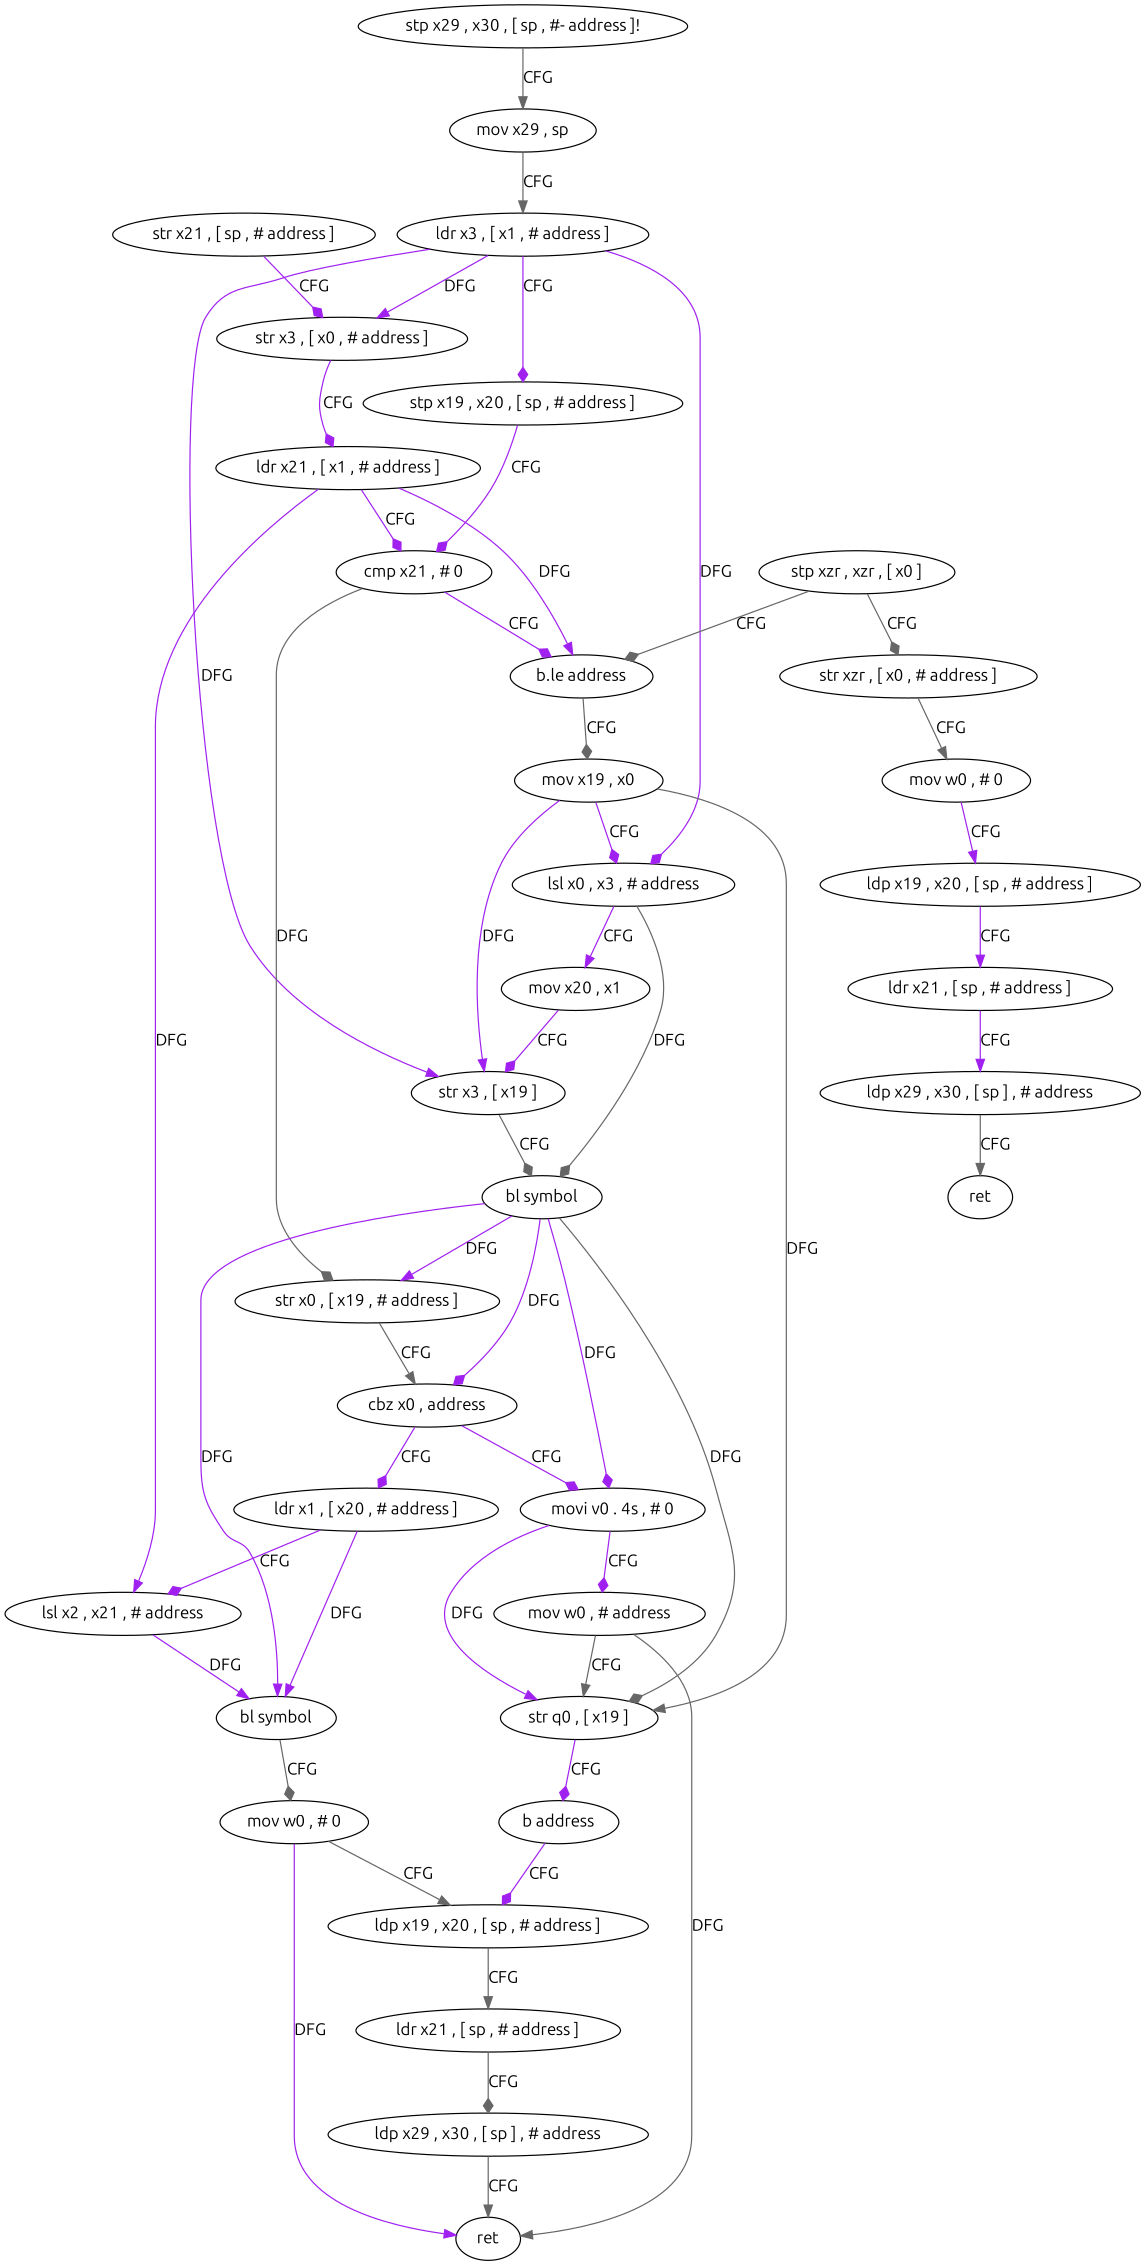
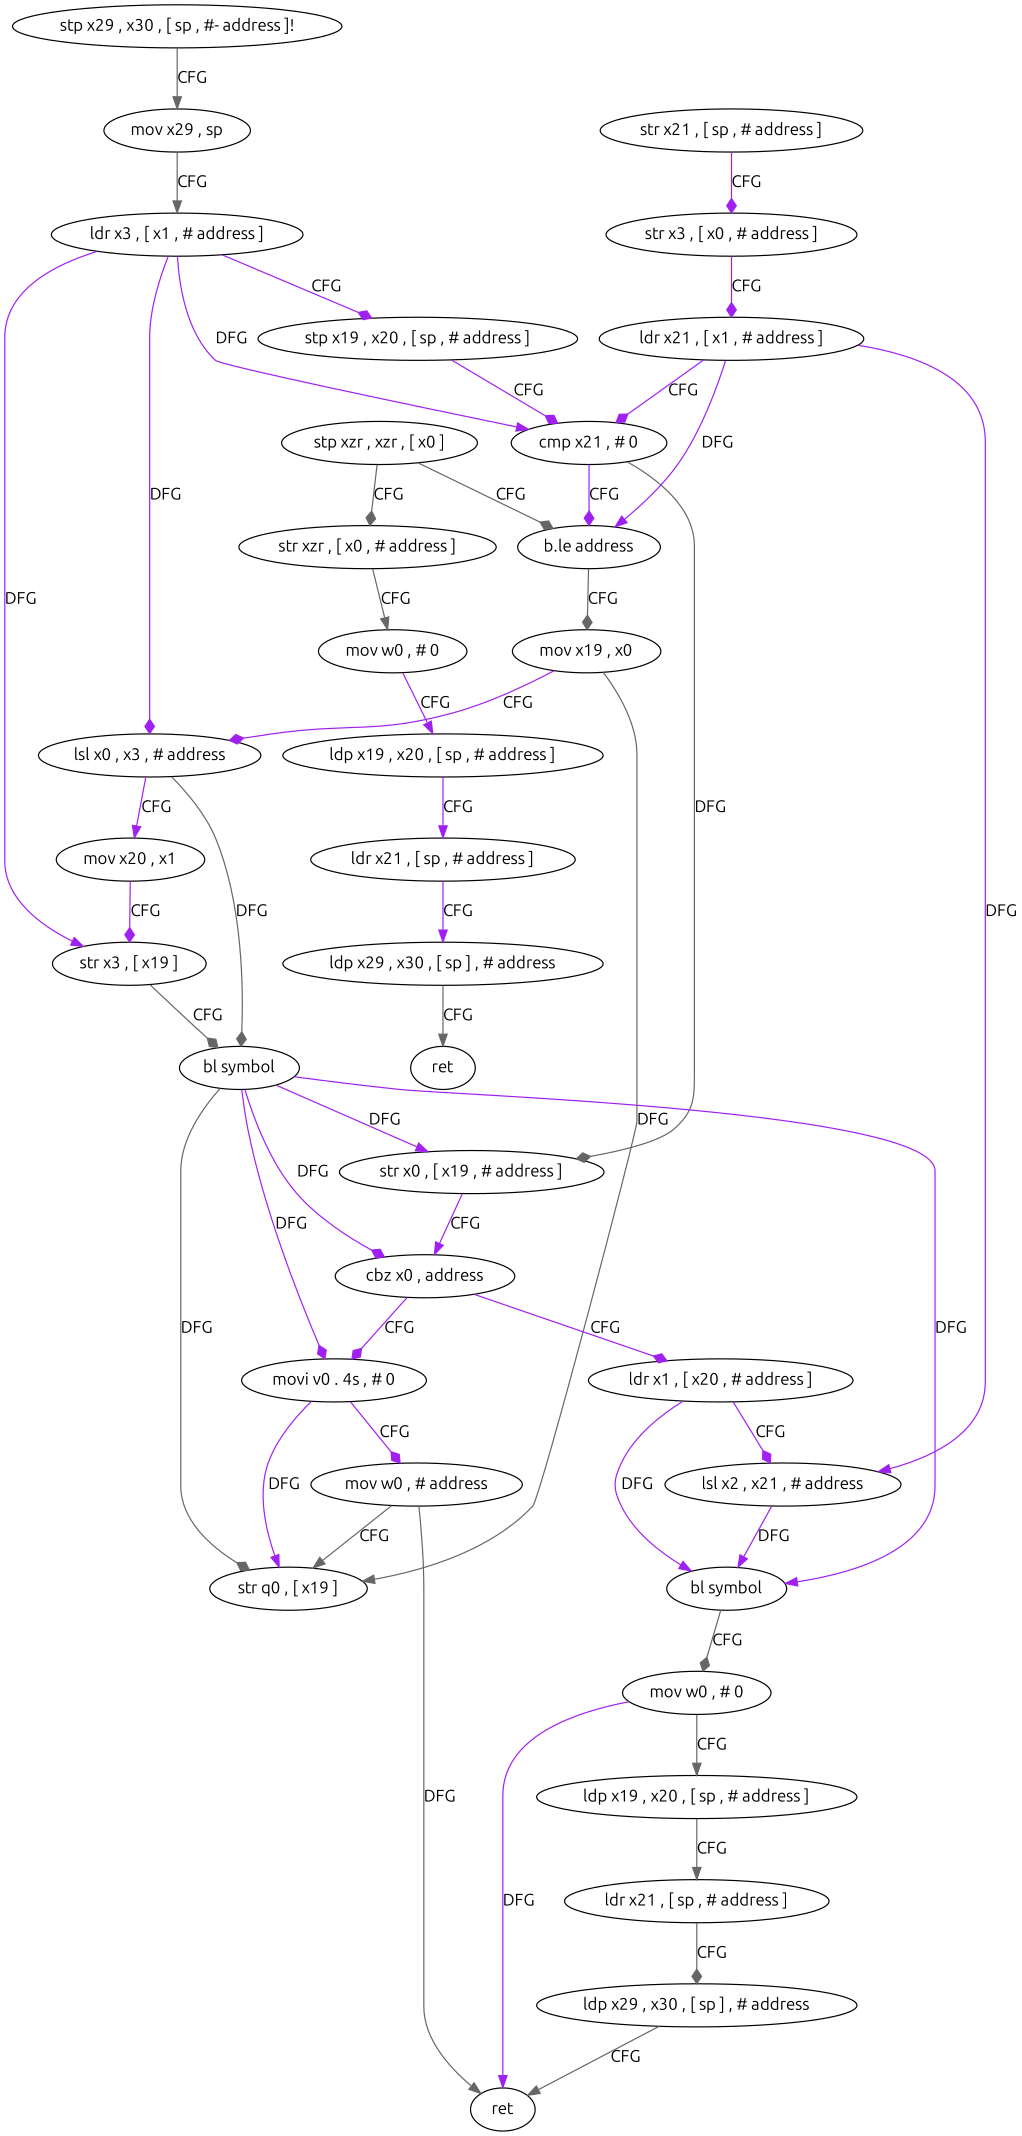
  digraph {
    fontname=Ubuntu
    node [fontname=Ubuntu]
    edge [arrowhead=normal color=purple fontname=Ubuntu]
    n1 [label="stp x29 , x30 , [ sp , #- address ]!"]
    n2 [label="mov x29 , sp"]
    n3 [label="ldr x3 , [ x1 , # address ]"]
    n4 [label="stp x19 , x20 , [ sp , # address ]"]
    n5 [label="str x3 , [ x0 , # address ]"]
    n6 [label="lsl x0 , x3 , # address"]
    n7 [label="str x3 , [ x19 ]"]
    n8 [label="cmp x21 , # 0"]
    n9 [label="ldr x21 , [ x1 , # address ]"]
    n10 [label="mov x20 , x1"]
    n11 [label="bl symbol"]
    n12 [label="str x21 , [ sp , # address ]"]
    n13 [label="b.le address"]
    n14 [label="lsl x2 , x21 , # address"]
    n15 [label="str x0 , [ x19 , # address ]"]
    n16 [label="mov x19 , x0"]
    n17 [label="bl symbol"]
    n18 [label="stp xzr , xzr , [ x0 ]"]
    n19 [label="str xzr , [ x0 , # address ]"]
    n20 [label="str q0 , [ x19 ]"]
    n21 [label="mov w0 , # 0"]
    n22 [label="cbz x0 , address"]
-   n23 [label="b address"]
    n24 [label="ldp x19 , x20 , [ sp , # address ]"]
    n25 [label="ldr x21 , [ sp , # address ]"]
    n26 [label="ldp x29 , x30 , [ sp ] , # address"]
    n27 [label=ret]
    n28 [label="movi v0 . 4s , # 0"]
    n29 [label="ldr x1 , [ x20 , # address ]"]
    n30 [label="mov w0 , # address"]
    n31 [label="mov w0 , # 0"]
    n32 [label=ret]
    n33 [label="ldp x19 , x20 , [ sp , # address ]"]
    n34 [label="ldr x21 , [ sp , # address ]"]
    n35 [label="ldp x29 , x30 , [ sp ] , # address"]
    n1 -> n2 [color=gray40 label=CFG]
    n2 -> n3 [color=gray40 label=CFG]
    n3 -> n4 [arrowhead=diamond label=CFG]
-   n3 -> n5 [label=DFG]
+   n3 -> n8 [label=DFG]
    n3 -> n6 [arrowhead=diamond label=DFG]
    n3 -> n7 [label=DFG]
    n4 -> n8 [arrowhead=diamond label=CFG]
    n5 -> n9 [arrowhead=diamond label=CFG]
    n6 -> n10 [label=CFG]
    n6 -> n11 [arrowhead=diamond color=gray40 label=DFG]
    n7 -> n11 [arrowhead=diamond color=gray40 label=CFG]
    n8 -> n13 [arrowhead=diamond label=CFG]
    n8 -> n15 [arrowhead=diamond color=gray40 label=DFG]
    n9 -> n8 [arrowhead=diamond label=CFG]
    n9 -> n13 [label=DFG]
    n9 -> n14 [label=DFG]
    n10 -> n7 [arrowhead=diamond label=CFG]
    n11 -> n15 [label=DFG]
    n11 -> n17 [label=DFG]
    n11 -> n20 [arrowhead=diamond color=gray40 label=DFG]
    n11 -> n22 [arrowhead=diamond label=DFG]
    n11 -> n28 [arrowhead=diamond label=DFG]
    n12 -> n5 [arrowhead=diamond label=CFG]
    n13 -> n16 [arrowhead=diamond color=gray40 label=CFG]
    n14 -> n17 [label=DFG]
-   n15 -> n22 [color=gray40 label=CFG]
+   n15 -> n22 [label=CFG]
    n16 -> n6 [arrowhead=diamond label=CFG]
-   n16 -> n7 [label=DFG]
    n16 -> n20 [color=gray40 label=DFG]
    n17 -> n31 [arrowhead=diamond color=gray40 label=CFG]
    n18 -> n13 [arrowhead=diamond color=gray40 label=CFG]
    n18 -> n19 [arrowhead=diamond color=gray40 label=CFG]
    n19 -> n21 [color=gray40 label=CFG]
-   n20 -> n23 [arrowhead=diamond label=CFG]
    n21 -> n24 [label=CFG]
    n22 -> n28 [arrowhead=diamond label=CFG]
    n22 -> n29 [arrowhead=diamond label=CFG]
-   n23 -> n33 [arrowhead=diamond label=CFG]
    n24 -> n25 [label=CFG]
    n25 -> n26 [label=CFG]
    n26 -> n27 [color=gray40 label=CFG]
    n28 -> n20 [label=DFG]
    n28 -> n30 [arrowhead=diamond label=CFG]
    n29 -> n14 [arrowhead=diamond label=CFG]
    n29 -> n17 [label=DFG]
    n30 -> n20 [color=gray40 label=CFG]
    n30 -> n32 [color=gray40 label=DFG]
    n31 -> n32 [label=DFG]
    n31 -> n33 [color=gray40 label=CFG]
    n33 -> n34 [color=gray40 label=CFG]
    n34 -> n35 [arrowhead=diamond color=gray40 label=CFG]
    n35 -> n32 [color=gray40 label=CFG]
  }
